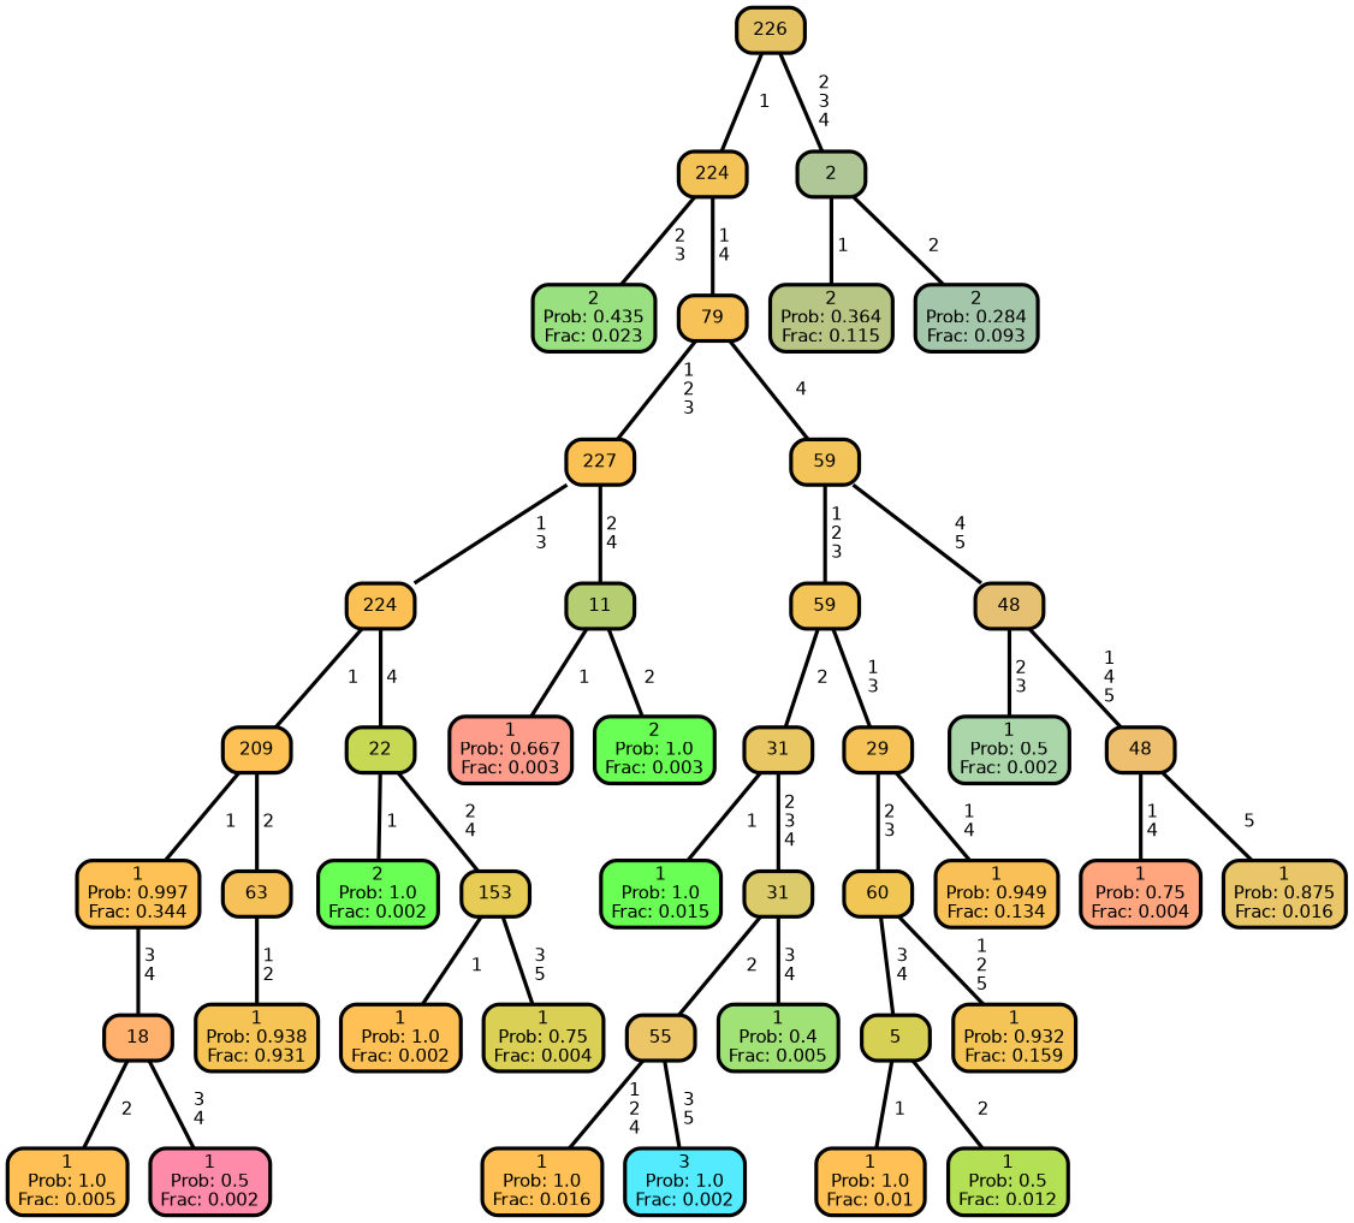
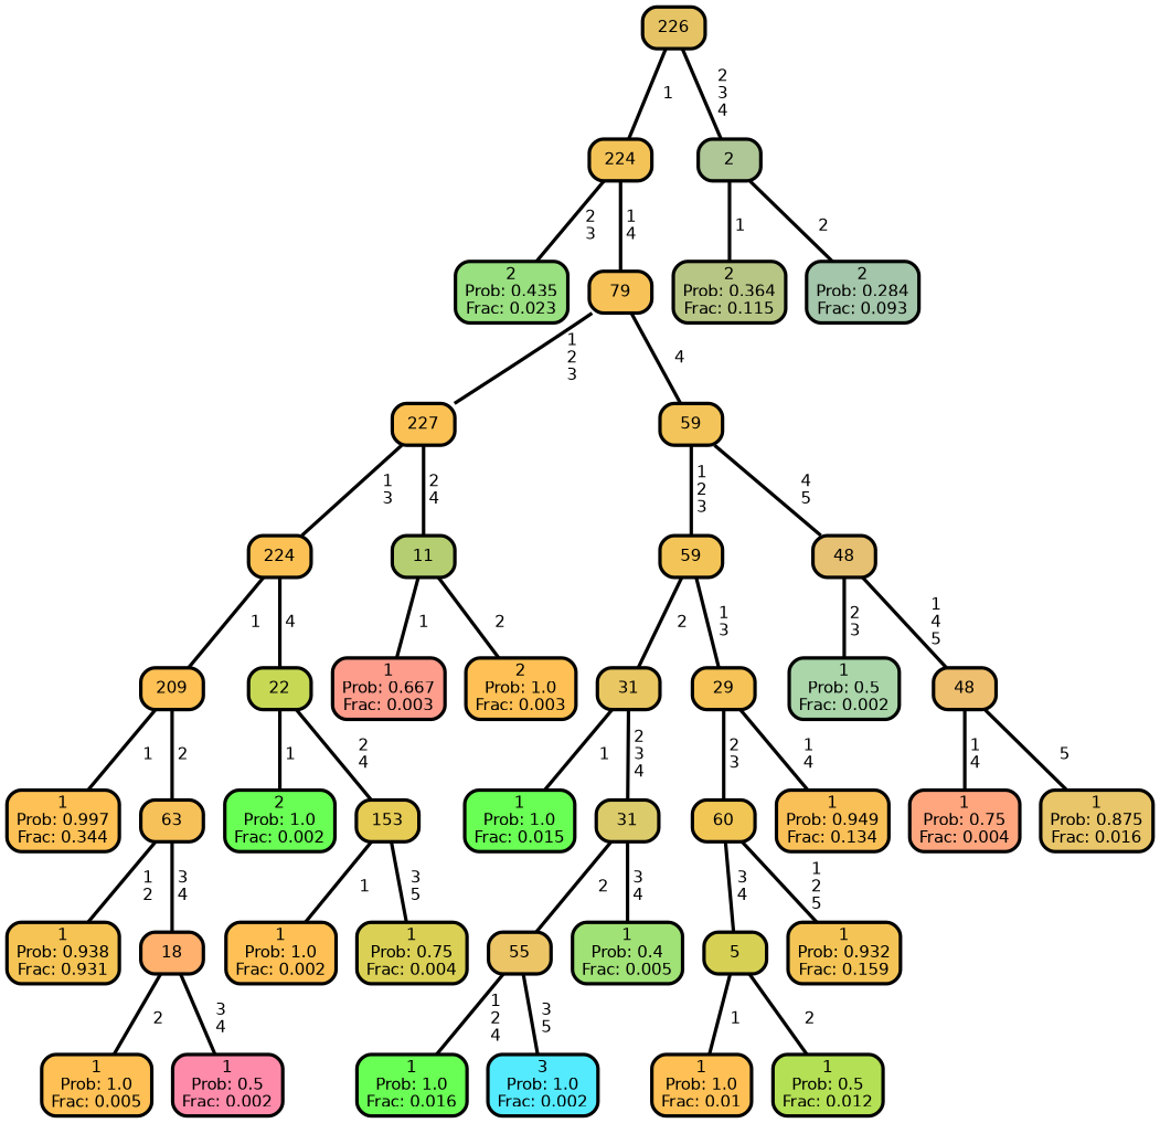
  graph {
    ranksep="0 equally"
    splines=straight
    node [color=black fillcolor="#ffc155" fontcolor=black fontname=helvetica penwidth=3 shape=box style="filled, rounded"]
    edge [color=black fontname=helvetica penwidth=3]
    n1 [fillcolor="#99e081" label="2\nProb: 0.435\nFrac: 0.023"]
    n2 [fillcolor="#f4c358" label=224]
    n3 [fillcolor="#f7c257" label=79]
    n4 [fillcolor="#fbc155" label=227]
    n5 [fillcolor="#f3c459" label=59]
    n6 [fillcolor="#fec155" label="1\nProb: 0.997\nFrac: 0.344"]
    n7 [fillcolor="#fdc155" label=209]
    n8 [fillcolor="#f7c159" label=63]
    n9 [fillcolor="#f5c455" label="1\nProb: 0.938\nFrac: 0.931"]
    n10 [fillcolor="#ffb16d" label=18]
    n11 [label="1\nProb: 1.0\nFrac: 0.005"]
    n12 [fillcolor="#ff8baa" label="1\nProb: 0.5\nFrac: 0.002"]
    n13 [fillcolor="#fcc155" label=224]
    n14 [fillcolor="#c7d855" label=22]
    n15 [fillcolor="#6aff55" label="2\nProb: 1.0\nFrac: 0.002"]
    n16 [fillcolor="#e6cb55" label=153]
    n17 [label="1\nProb: 1.0\nFrac: 0.002"]
    n18 [fillcolor="#d9d055" label="1\nProb: 0.75\nFrac: 0.004"]
    n19 [fillcolor="#b4ce71" label=11]
    n20 [fillcolor="#ff9d8d" label="1\nProb: 0.667\nFrac: 0.003"]
-   n21 [fillcolor="#6aff55" label="2\nProb: 1.0\nFrac: 0.003"]
+   n21 [label="2\nProb: 1.0\nFrac: 0.003"]
    n22 [fillcolor="#f3c458" label=59]
    n23 [fillcolor="#e7c173" label=48]
    n24 [fillcolor="#6aff55" label="1\nProb: 1.0\nFrac: 0.015"]
    n25 [fillcolor="#e9c762" label=31]
    n26 [fillcolor="#dbcb6b" label=31]
    n27 [fillcolor="#ecc567" label=55]
    n28 [fillcolor="#a1e277" label="1\nProb: 0.4\nFrac: 0.005"]
-   n29 [label="1\nProb: 1.0\nFrac: 0.016"]
+   n29 [fillcolor="#6aff55" label="1\nProb: 1.0\nFrac: 0.016"]
    n30 [fillcolor="#55ebff" label="3\nProb: 1.0\nFrac: 0.002"]
    n31 [fillcolor="#f5c357" label=29]
    n32 [fillcolor="#f1c655" label=60]
    n33 [fillcolor="#fac058" label="1\nProb: 0.949\nFrac: 0.134"]
    n34 [label="1\nProb: 1.0\nFrac: 0.01"]
    n35 [fillcolor="#d6d155" label=5]
    n36 [fillcolor="#b4e055" label="1\nProb: 0.5\nFrac: 0.012"]
    n37 [fillcolor="#f4c556" label="1\nProb: 0.932\nFrac: 0.159"]
    n38 [fillcolor="#aad6aa" label="1\nProb: 0.5\nFrac: 0.002"]
    n39 [fillcolor="#eebf6e" label=48]
    n40 [fillcolor="#ffa67f" label="1\nProb: 0.75\nFrac: 0.004"]
    n41 [fillcolor="#e9c66a" label="1\nProb: 0.875\nFrac: 0.016"]
    n42 [fillcolor="#e6c465" label=226]
    n43 [fillcolor="#afc696" label=2]
    n44 [fillcolor="#b8c685" label="2\nProb: 0.364\nFrac: 0.115"]
    n45 [fillcolor="#a4c6aa" label="2\nProb: 0.284\nFrac: 0.093"]
    subgraph sub_1 {
      rank=same
    }
    n2 -- n1 [label=" 2\n 3"]
    n2 -- n3 [label=" 1\n 4"]
    n3 -- n4 [label=" 1\n 2\n 3"]
    n3 -- n5 [label=" 4"]
    n4 -- n13 [label=" 1\n 3"]
    n4 -- n19 [label=" 2\n 4"]
    n5 -- n22 [label=" 1\n 2\n 3"]
    n5 -- n23 [label=" 4\n 5"]
    n7 -- n6 [label=" 1"]
    n7 -- n8 [label=" 2"]
    n8 -- n9 [label=" 1\n 2"]
-   n6 -- n10 [label=" 3\n 4"]
+   n8 -- n10 [label=" 3\n 4"]
    n10 -- n11 [label=" 2"]
    n10 -- n12 [label=" 3\n 4"]
    n13 -- n7 [label=" 1"]
    n13 -- n14 [label=" 4"]
    n14 -- n15 [label=" 1"]
    n14 -- n16 [label=" 2\n 4"]
    n16 -- n17 [label=" 1"]
    n16 -- n18 [label=" 3\n 5"]
    n19 -- n20 [label=" 1"]
    n19 -- n21 [label=" 2"]
    n22 -- n25 [label=" 2"]
    n22 -- n31 [label=" 1\n 3"]
    n23 -- n38 [label=" 2\n 3"]
    n23 -- n39 [label=" 1\n 4\n 5"]
    n25 -- n24 [label=" 1"]
    n25 -- n26 [label=" 2\n 3\n 4"]
    n26 -- n27 [label=" 2"]
    n26 -- n28 [label=" 3\n 4"]
    n27 -- n29 [label=" 1\n 2\n 4"]
    n27 -- n30 [label=" 3\n 5"]
    n31 -- n32 [label=" 2\n 3"]
    n31 -- n33 [label=" 1\n 4"]
    n32 -- n35 [label=" 3\n 4"]
    n32 -- n37 [label=" 1\n 2\n 5"]
    n35 -- n34 [label=" 1"]
    n35 -- n36 [label=" 2"]
    n39 -- n40 [label=" 1\n 4"]
    n39 -- n41 [label=" 5"]
    n42 -- n2 [label=" 1"]
    n42 -- n43 [label=" 2\n 3\n 4"]
    n43 -- n44 [label=" 1"]
    n43 -- n45 [label=" 2"]
  }
